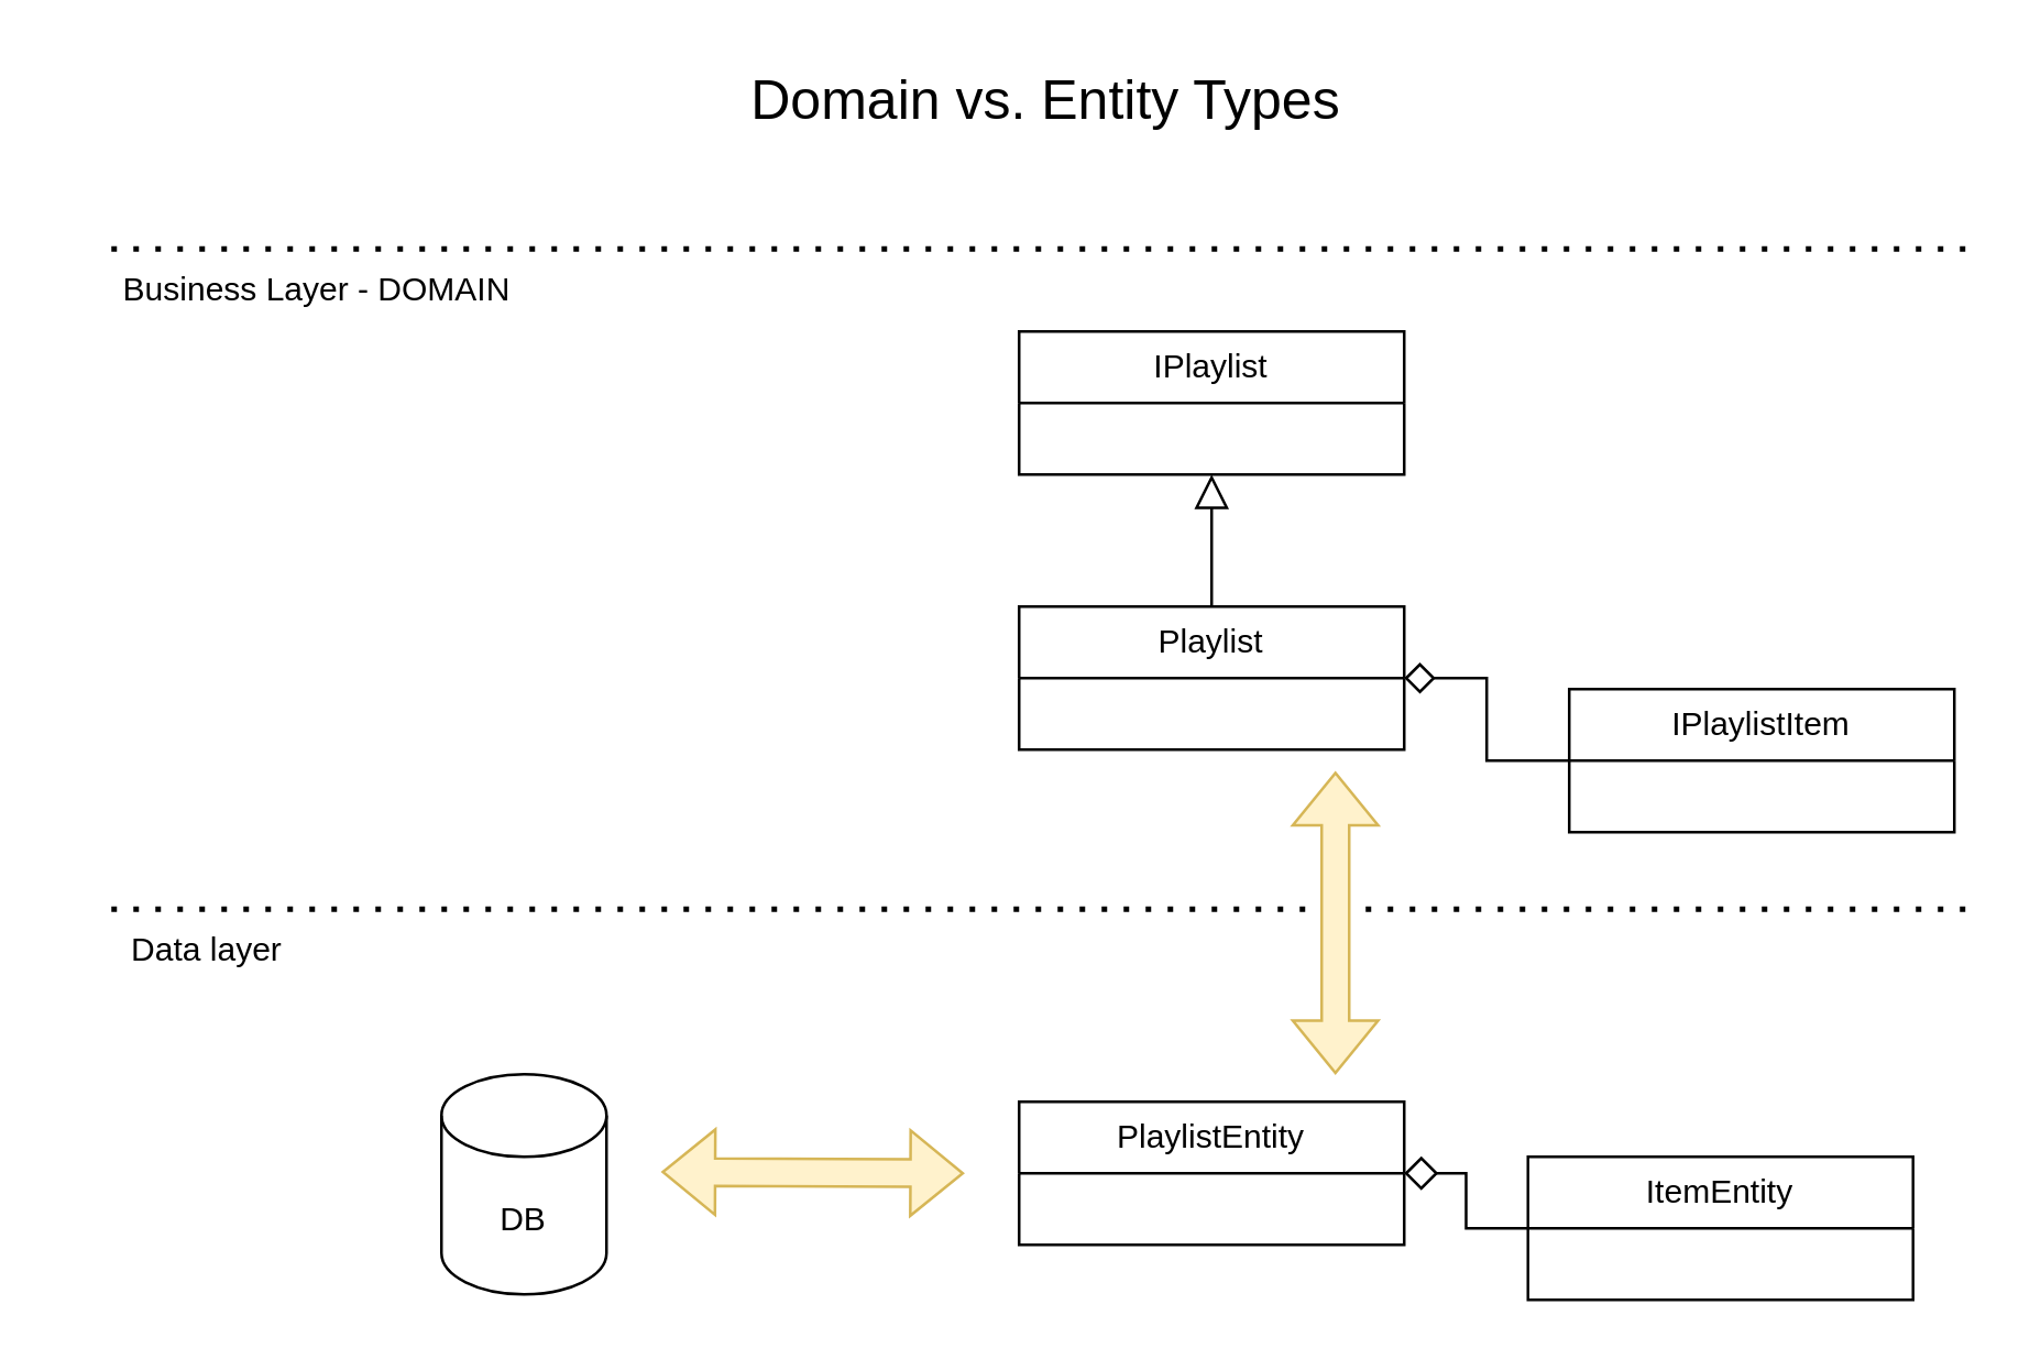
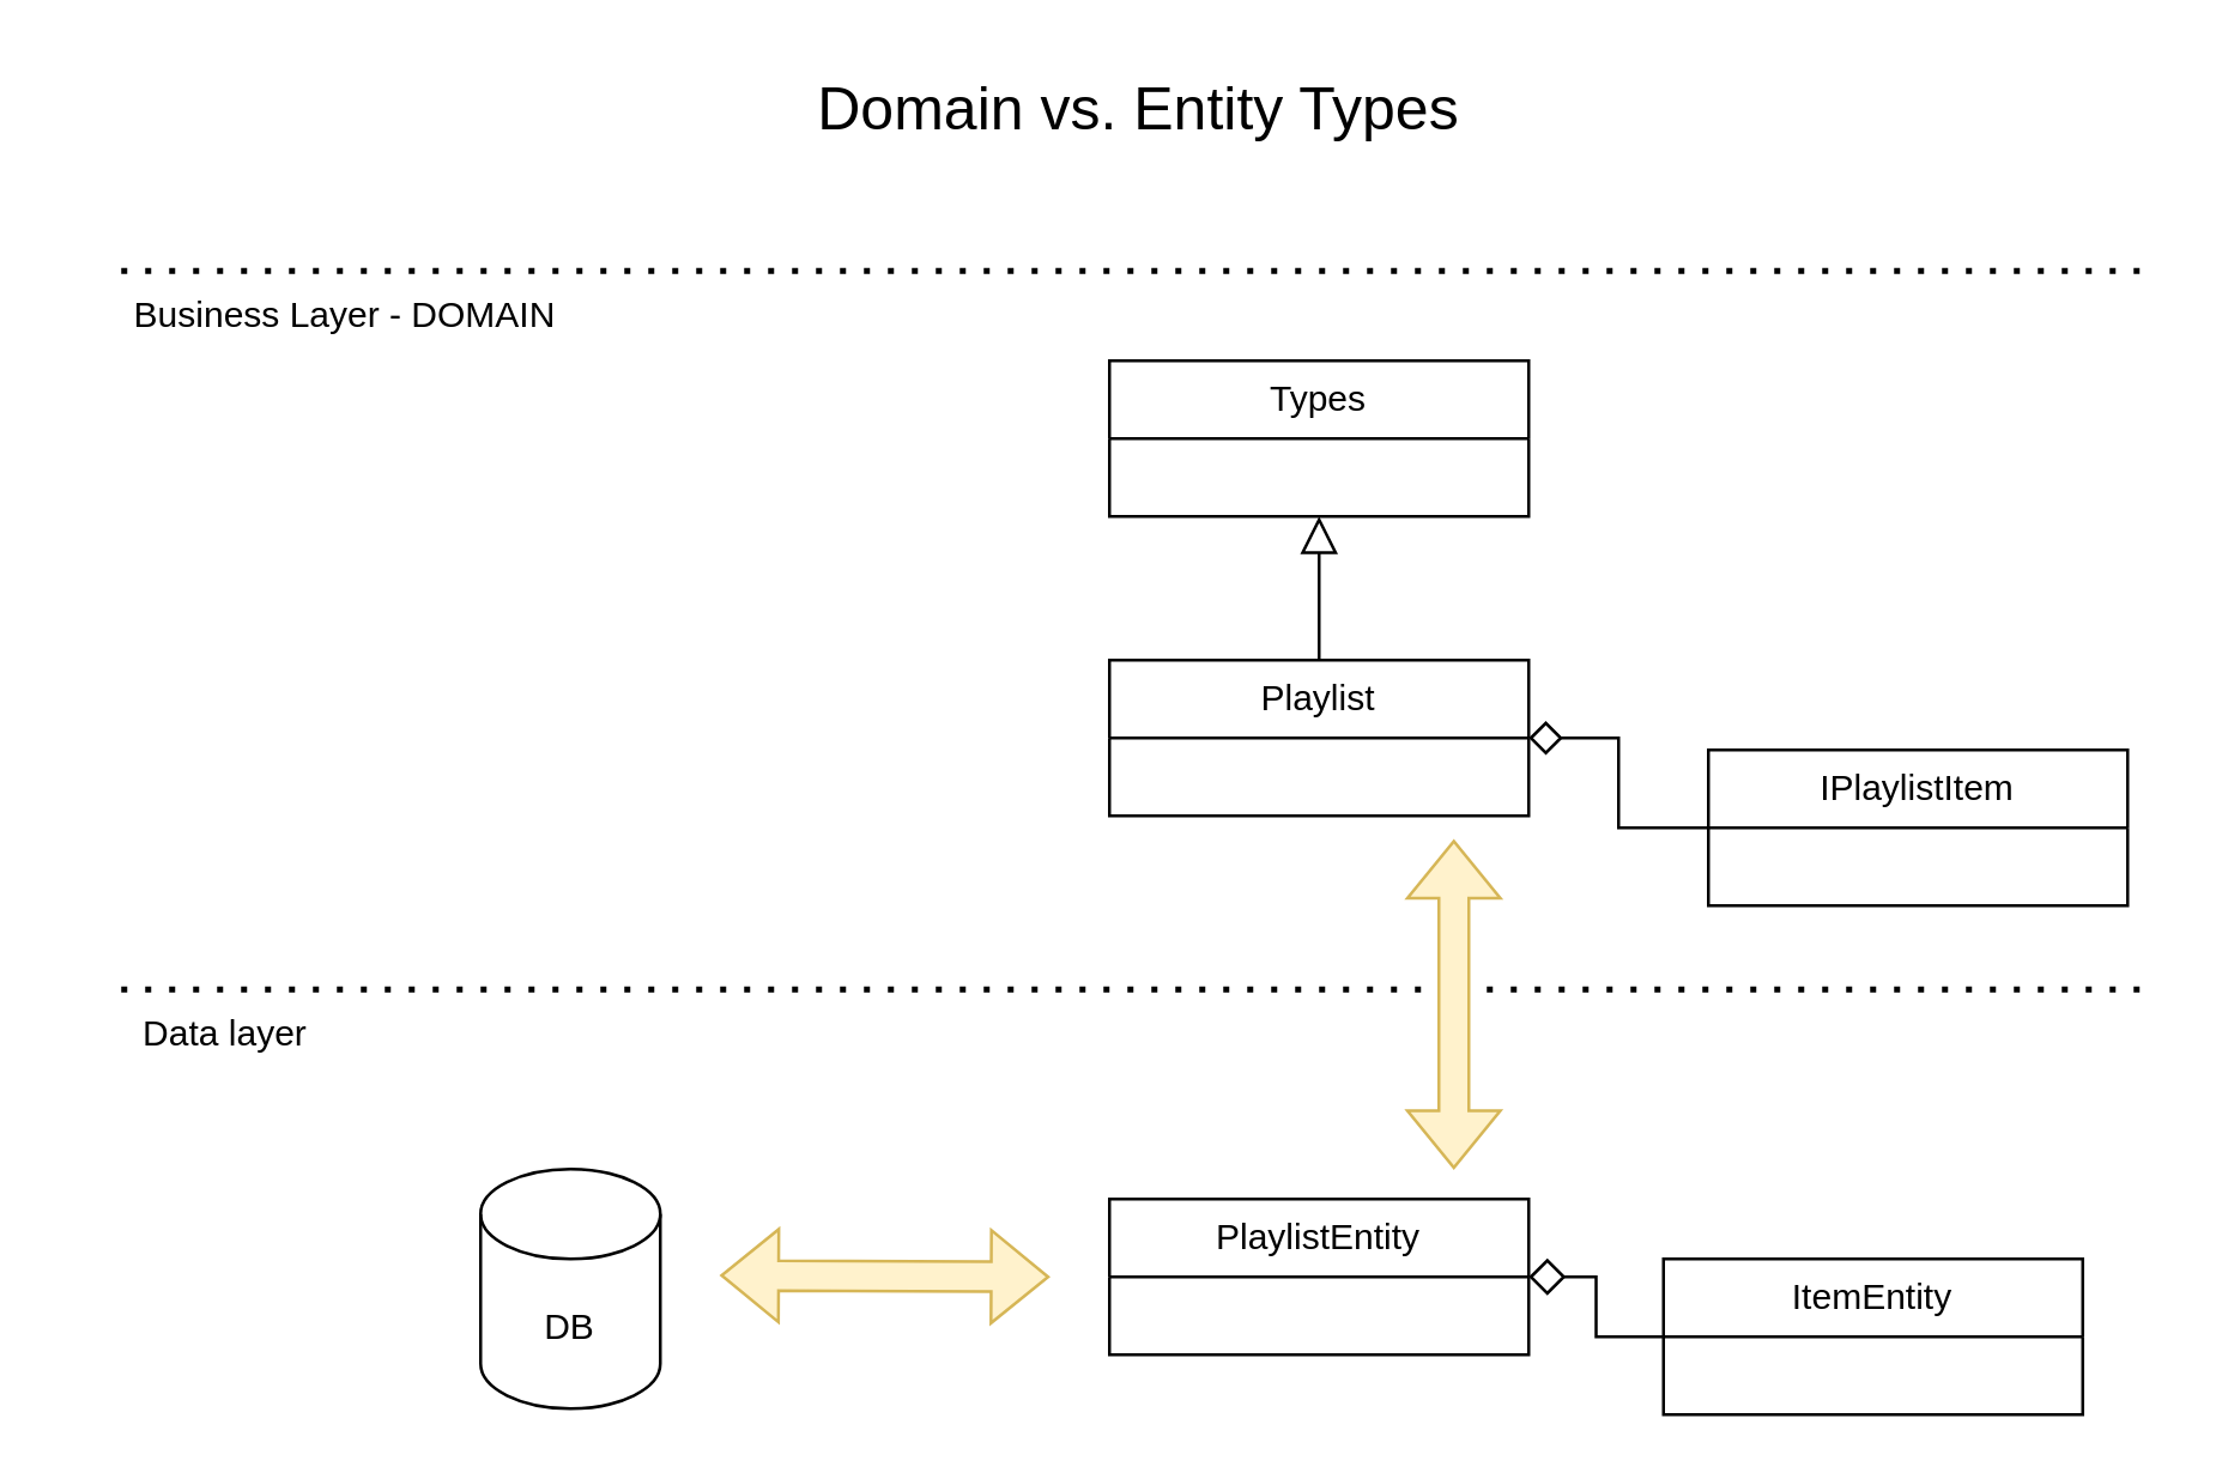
  <mxCell id="0" />
  <mxCell id="1" parent="0" />
  <mxCell id="2" value="DB" style="shape=cylinder3;whiteSpace=wrap;html=1;boundedLbl=1;backgroundOutline=1;size=15;" parent="1" vertex="1"><mxGeometry x="160" y="390" width="60" height="80" as="geometry" /></mxCell>
  <mxCell id="3" value="PlaylistEntity" style="swimlane;fontStyle=0;childLayout=stackLayout;horizontal=1;startSize=26;fillColor=none;horizontalStack=0;resizeParent=1;resizeParentMax=0;resizeLast=0;collapsible=1;marginBottom=0;whiteSpace=wrap;html=1;" parent="1" vertex="1"><mxGeometry x="370" y="400" width="140" height="52" as="geometry" /></mxCell>
  <mxCell id="4" value="" style="shape=flexArrow;endArrow=classic;startArrow=classic;html=1;rounded=0;fillColor=#fff2cc;strokeColor=#d6b656;" parent="1" edge="1"><mxGeometry width="100" height="100" relative="1" as="geometry"><mxPoint x="240" y="425.5" as="sourcePoint" /><mxPoint x="350" y="426" as="targetPoint" /></mxGeometry></mxCell>
  <mxCell id="5" value="" style="endArrow=none;dashed=1;html=1;dashPattern=1 3;strokeWidth=2;rounded=0;" parent="1" edge="1"><mxGeometry width="50" height="50" relative="1" as="geometry"><mxPoint x="40" y="330" as="sourcePoint" /><mxPoint x="720" y="330" as="targetPoint" /></mxGeometry></mxCell>
  <mxCell id="6" style="edgeStyle=orthogonalEdgeStyle;rounded=0;orthogonalLoop=1;jettySize=auto;html=1;endArrow=block;endFill=0;endSize=10;dashed=0;" parent="1" source="7" target="8" edge="1"><mxGeometry relative="1" as="geometry" /></mxCell>
  <mxCell id="7" value="Playlist" style="swimlane;fontStyle=0;childLayout=stackLayout;horizontal=1;startSize=26;fillColor=none;horizontalStack=0;resizeParent=1;resizeParentMax=0;resizeLast=0;collapsible=1;marginBottom=0;whiteSpace=wrap;html=1;" parent="1" vertex="1"><mxGeometry x="370" y="220" width="140" height="52" as="geometry" /></mxCell>
- <mxCell id="8" value="IPlaylist" style="swimlane;fontStyle=0;childLayout=stackLayout;horizontal=1;startSize=26;fillColor=none;horizontalStack=0;resizeParent=1;resizeParentMax=0;resizeLast=0;collapsible=1;marginBottom=0;whiteSpace=wrap;html=1;" parent="1" vertex="1"><mxGeometry x="370" y="120" width="140" height="52" as="geometry" /></mxCell>
+ <mxCell id="8" value="Types" style="swimlane;fontStyle=0;childLayout=stackLayout;horizontal=1;startSize=26;fillColor=none;horizontalStack=0;resizeParent=1;resizeParentMax=0;resizeLast=0;collapsible=1;marginBottom=0;whiteSpace=wrap;html=1;" parent="1" vertex="1"><mxGeometry x="370" y="120" width="140" height="52" as="geometry" /></mxCell>
  <mxCell id="9" value="" style="shape=flexArrow;endArrow=classic;startArrow=classic;html=1;rounded=0;fillColor=#fff2cc;strokeColor=#d6b656;" parent="1" edge="1"><mxGeometry width="100" height="100" relative="1" as="geometry"><mxPoint x="485" y="390" as="sourcePoint" /><mxPoint x="485" y="280" as="targetPoint" /></mxGeometry></mxCell>
  <mxCell id="10" value="Data layer" style="text;html=1;align=center;verticalAlign=middle;whiteSpace=wrap;rounded=0;" parent="1" vertex="1"><mxGeometry x="30" y="330" width="90" height="30" as="geometry" /></mxCell>
  <mxCell id="11" value="Business Layer - DOMAIN" style="text;html=1;align=center;verticalAlign=middle;whiteSpace=wrap;rounded=0;" parent="1" vertex="1"><mxGeometry x="20" y="90" width="190" height="30" as="geometry" /></mxCell>
  <mxCell id="12" value="" style="endArrow=none;dashed=1;html=1;dashPattern=1 3;strokeWidth=2;rounded=0;" parent="1" edge="1"><mxGeometry width="50" height="50" relative="1" as="geometry"><mxPoint x="40" y="90" as="sourcePoint" /><mxPoint x="720" y="90" as="targetPoint" /></mxGeometry></mxCell>
  <mxCell id="13" style="edgeStyle=orthogonalEdgeStyle;rounded=0;orthogonalLoop=1;jettySize=auto;html=1;endArrow=diamond;endFill=0;endSize=10;" parent="1" source="14" target="3" edge="1"><mxGeometry relative="1" as="geometry" /></mxCell>
  <mxCell id="14" value="ItemEntity" style="swimlane;fontStyle=0;childLayout=stackLayout;horizontal=1;startSize=26;fillColor=none;horizontalStack=0;resizeParent=1;resizeParentMax=0;resizeLast=0;collapsible=1;marginBottom=0;whiteSpace=wrap;html=1;" parent="1" vertex="1"><mxGeometry x="555" y="420" width="140" height="52" as="geometry" /></mxCell>
  <mxCell id="15" style="edgeStyle=orthogonalEdgeStyle;rounded=0;orthogonalLoop=1;jettySize=auto;html=1;endArrow=diamond;endFill=0;endSize=9;" parent="1" source="16" target="7" edge="1"><mxGeometry relative="1" as="geometry" /></mxCell>
  <mxCell id="16" value="IPlaylistItem" style="swimlane;fontStyle=0;childLayout=stackLayout;horizontal=1;startSize=26;fillColor=none;horizontalStack=0;resizeParent=1;resizeParentMax=0;resizeLast=0;collapsible=1;marginBottom=0;whiteSpace=wrap;html=1;" parent="1" vertex="1"><mxGeometry x="570" y="250" width="140" height="52" as="geometry" /></mxCell>
  <mxCell id="17" value="Domain vs. Entity Types" style="text;html=1;align=center;verticalAlign=middle;whiteSpace=wrap;rounded=0;fontSize=20;" parent="1" vertex="1"><mxGeometry x="230" y="20" width="300" height="30" as="geometry" /></mxCell>
